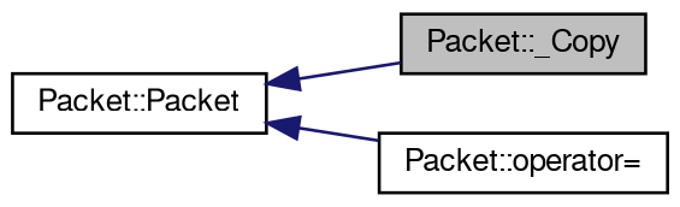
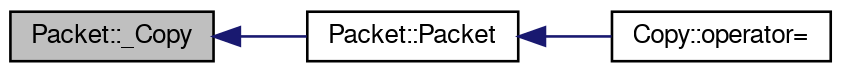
  digraph {
    rankdir=LR
    node [color=black fillcolor=white fontname=FreeSans fontsize=10 shape=record style=filled]
    edge [color=midnightblue dir=back fontname=FreeSans fontsize=10 labelfontname=FreeSans labelfontsize=10 style=solid]
    n1 [fillcolor=grey75 fontcolor=black height=0.2 label="Packet::_Copy" width=0.4]
    n2 [height=0.2 label="Packet::Packet" width=0.4]
-   n3 [height=0.2 label="Packet::operator=" width=0.4]
-   n2 -> n1
+   n3 [height=0.2 label="Copy::operator=" width=0.4]
+   n1 -> n2
    n2 -> n3
  }
